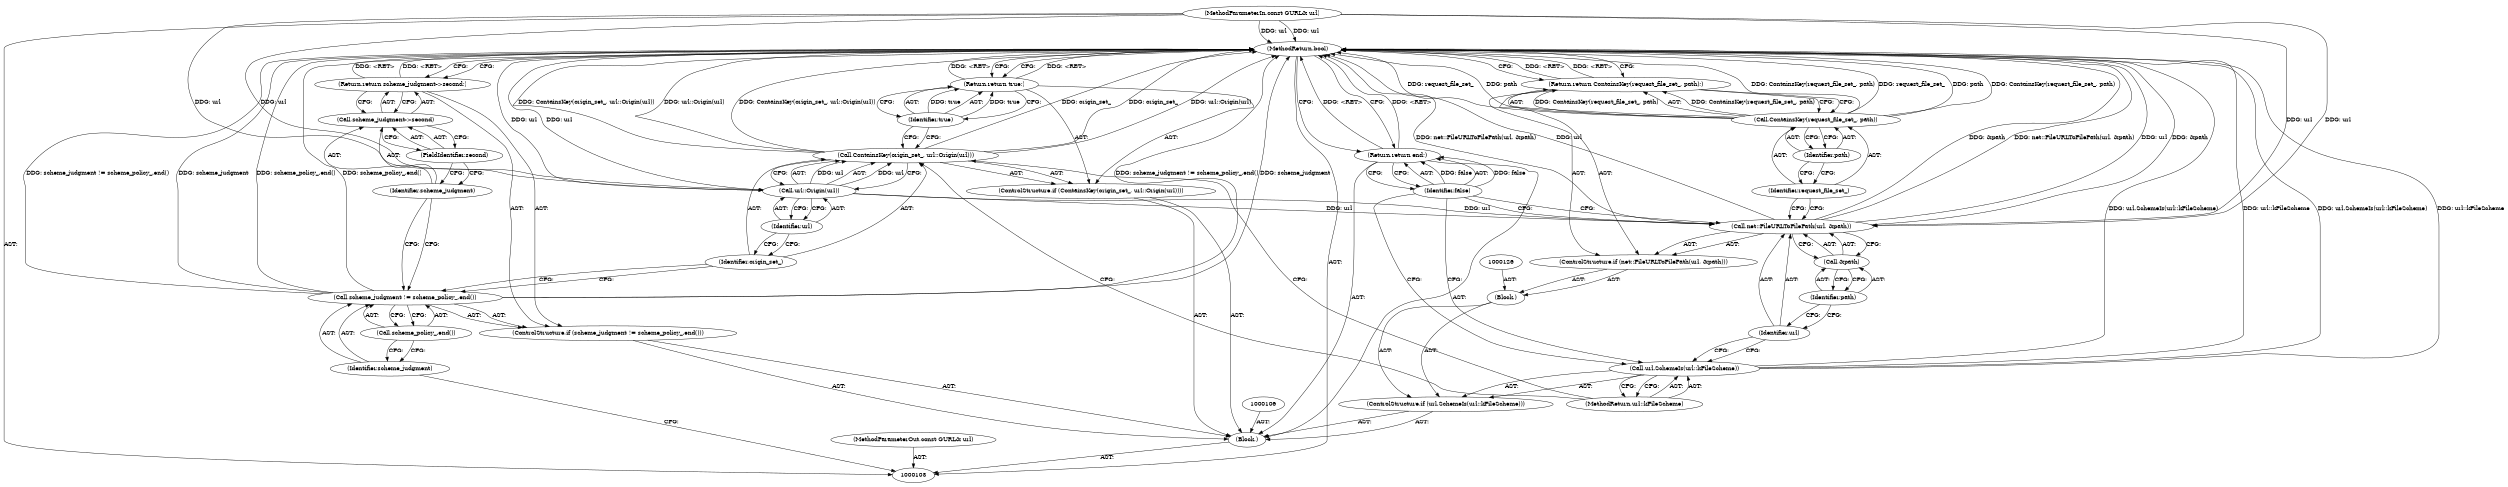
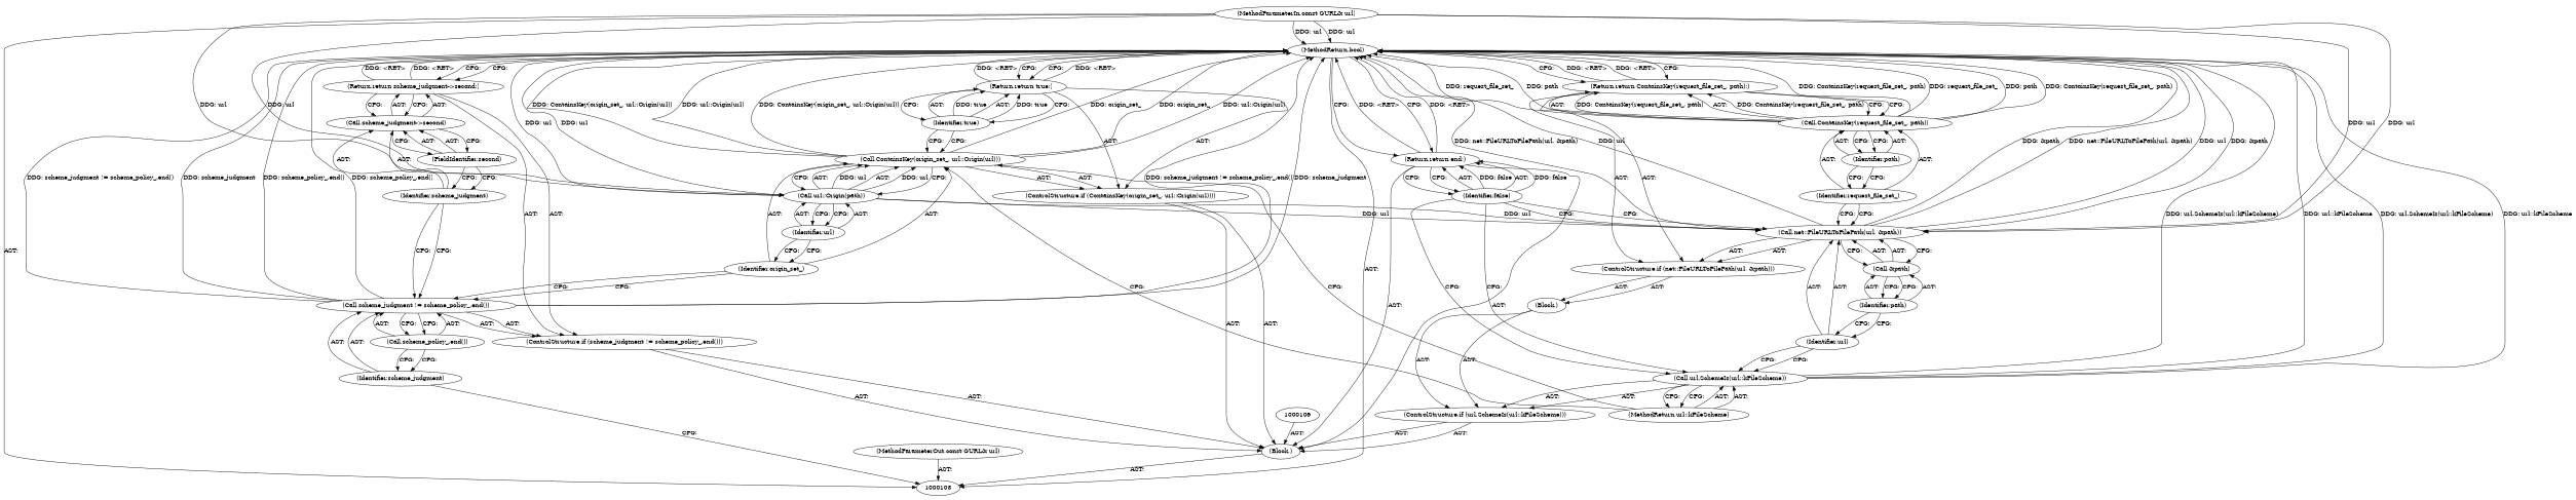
  digraph {
    n1 [label="(MethodParameterIn,const GURL& url)"]
    n2 [label="(MethodReturn,bool)"]
    n3 [label="(Call,net::FileURLToFilePath(url, &path))"]
-   n4 [label="(Call,url::Origin(url))"]
+   n4 [label="(Call,url::Origin(path))"]
    1000103
    n6 [label="(Return,return true;)"]
    n7 [label="(Return,return ContainsKey(request_file_set_, path);)"]
    n8 [label="(Return,return end;)"]
    n9 [label="(Return,return scheme_judgment->second;)"]
    n10 [label="(Call,&path)"]
    n11 [label="(ControlStructure,if (net::FileURLToFilePath(url, &path)))"]
    n12 [label="(Call,ContainsKey(origin_set_, url::Origin(url)))"]
    n13 [label="(Identifier,url)"]
    n14 [label="(MethodParameterOut,const GURL& url)"]
    n15 [label="(Identifier,true)"]
    n16 [label="(ControlStructure,if (ContainsKey(origin_set_, url::Origin(url))))"]
    n17 [label="(Call,ContainsKey(request_file_set_, path))"]
    n18 [label="(Block,)"]
    n19 [label="(Identifier,false)"]
    n20 [label="(ControlStructure,if (scheme_judgment != scheme_policy_.end()))"]
    n21 [label="(Call,scheme_judgment->second)"]
    n22 [label="(MethodReturn,url::kFileScheme)"]
    n23 [label="(Call,url.SchemeIs(url::kFileScheme))"]
    n24 [label="(ControlStructure,if (url.SchemeIs(url::kFileScheme)))"]
    n25 [label="(Block,)"]
    n26 [label="(Identifier,path)"]
    n27 [label="(Identifier,url)"]
    n28 [label="(Identifier,path)"]
    n29 [label="(Identifier,request_file_set_)"]
    n30 [label="(Call,scheme_policy_.end())"]
    n31 [label="(Call,scheme_judgment != scheme_policy_.end())"]
    n32 [label="(Identifier,scheme_judgment)"]
    n33 [label="(FieldIdentifier,second)"]
    n34 [label="(Identifier,scheme_judgment)"]
    n35 [label="(Identifier,origin_set_)"]
    1000106
-   1000126
    n1 -> n2 [label="DDG: url"]
    n1 -> n2 [label="DDG: url"]
    n1 -> n3 [label="DDG: url"]
    n1 -> n3 [label="DDG: url"]
    n1 -> n4 [label="DDG: url"]
    n1 -> n4 [label="DDG: url"]
    n1 -> 1000103 [label="AST: "]
    n2 -> 1000103 [label="AST: "]
    n2 -> n6 [label="CFG: "]
    n2 -> n6 [label="CFG: "]
    n2 -> n7 [label="CFG: "]
    n2 -> n7 [label="CFG: "]
    n2 -> n8 [label="CFG: "]
    n2 -> n8 [label="CFG: "]
    n2 -> n9 [label="CFG: "]
    n2 -> n9 [label="CFG: "]
    n3 -> n2 [label="DDG: &path"]
    n3 -> n2 [label="DDG: net::FileURLToFilePath(url, &path)"]
    n3 -> n2 [label="DDG: url"]
    n3 -> n2 [label="DDG: &path"]
    n3 -> n2 [label="DDG: net::FileURLToFilePath(url, &path)"]
    n3 -> n2 [label="DDG: url"]
    n3 -> n10 [label="CFG: "]
    n3 -> n10 [label="CFG: "]
    n3 -> n11 [label="AST: "]
    n3 -> n11 [label="AST: "]
    n4 -> n2 [label="DDG: url"]
    n4 -> n2 [label="DDG: url"]
    n4 -> n3 [label="DDG: url"]
    n4 -> n3 [label="DDG: url"]
    n4 -> n12 [label="AST: "]
    n4 -> n12 [label="DDG: url"]
    n4 -> n12 [label="AST: "]
    n4 -> n12 [label="DDG: url"]
    n4 -> n13 [label="CFG: "]
    n4 -> n13 [label="CFG: "]
    n6 -> n2 [label="DDG: <RET>"]
    n6 -> n2 [label="DDG: <RET>"]
    n6 -> n15 [label="CFG: "]
    n6 -> n15 [label="CFG: "]
    n6 -> n16 [label="AST: "]
    n6 -> n16 [label="AST: "]
    n7 -> n2 [label="DDG: <RET>"]
    n7 -> n2 [label="DDG: <RET>"]
    n7 -> n11 [label="AST: "]
    n7 -> n11 [label="AST: "]
    n7 -> n17 [label="CFG: "]
    n7 -> n17 [label="CFG: "]
    n8 -> n2 [label="DDG: <RET>"]
    n8 -> n2 [label="DDG: <RET>"]
    n8 -> n18 [label="AST: "]
    n8 -> n18 [label="AST: "]
    n8 -> n19 [label="CFG: "]
    n8 -> n19 [label="CFG: "]
    n9 -> n2 [label="DDG: <RET>"]
    n9 -> n2 [label="DDG: <RET>"]
    n9 -> n20 [label="AST: "]
    n9 -> n20 [label="AST: "]
    n9 -> n21 [label="CFG: "]
    n9 -> n21 [label="CFG: "]
    n10 -> n3 [label="AST: "]
    n10 -> n3 [label="AST: "]
    n10 -> n26 [label="CFG: "]
    n10 -> n26 [label="CFG: "]
    n11 -> n25 [label="AST: "]
    n11 -> n25 [label="AST: "]
    n12 -> n2 [label="DDG: origin_set_"]
    n12 -> n2 [label="DDG: url::Origin(url)"]
    n12 -> n2 [label="DDG: ContainsKey(origin_set_, url::Origin(url))"]
    n12 -> n2 [label="DDG: origin_set_"]
    n12 -> n2 [label="DDG: url::Origin(url)"]
    n12 -> n2 [label="DDG: ContainsKey(origin_set_, url::Origin(url))"]
    n12 -> n4 [label="CFG: "]
    n12 -> n4 [label="CFG: "]
    n12 -> n16 [label="AST: "]
    n12 -> n16 [label="AST: "]
    n13 -> n4 [label="AST: "]
    n13 -> n4 [label="AST: "]
    n13 -> n35 [label="CFG: "]
    n13 -> n35 [label="CFG: "]
    n14 -> 1000103 [label="AST: "]
    n15 -> n6 [label="AST: "]
    n15 -> n6 [label="DDG: true"]
    n15 -> n6 [label="AST: "]
    n15 -> n6 [label="DDG: true"]
    n15 -> n12 [label="CFG: "]
    n15 -> n12 [label="CFG: "]
    n16 -> n18 [label="AST: "]
    n16 -> n18 [label="AST: "]
    n17 -> n2 [label="DDG: ContainsKey(request_file_set_, path)"]
    n17 -> n2 [label="DDG: request_file_set_"]
    n17 -> n2 [label="DDG: path"]
    n17 -> n2 [label="DDG: ContainsKey(request_file_set_, path)"]
    n17 -> n2 [label="DDG: request_file_set_"]
    n17 -> n2 [label="DDG: path"]
    n17 -> n7 [label="AST: "]
    n17 -> n7 [label="DDG: ContainsKey(request_file_set_, path)"]
    n17 -> n7 [label="AST: "]
    n17 -> n7 [label="DDG: ContainsKey(request_file_set_, path)"]
    n17 -> n28 [label="CFG: "]
    n17 -> n28 [label="CFG: "]
    n18 -> 1000103 [label="AST: "]
    n19 -> n3 [label="CFG: "]
    n19 -> n3 [label="CFG: "]
    n19 -> n8 [label="AST: "]
    n19 -> n8 [label="DDG: false"]
    n19 -> n8 [label="AST: "]
    n19 -> n8 [label="DDG: false"]
    n19 -> n23 [label="CFG: "]
    n19 -> n23 [label="CFG: "]
    n20 -> n18 [label="AST: "]
    n20 -> n18 [label="AST: "]
    n21 -> n9 [label="AST: "]
    n21 -> n9 [label="AST: "]
    n21 -> n33 [label="CFG: "]
    n21 -> n33 [label="CFG: "]
    n22 -> n12 [label="CFG: "]
    n22 -> n12 [label="CFG: "]
    n22 -> n23 [label="AST: "]
    n22 -> n23 [label="AST: "]
    n23 -> n2 [label="DDG: url.SchemeIs(url::kFileScheme)"]
    n23 -> n2 [label="DDG: url::kFileScheme"]
    n23 -> n2 [label="DDG: url.SchemeIs(url::kFileScheme)"]
    n23 -> n2 [label="DDG: url::kFileScheme"]
    n23 -> n22 [label="CFG: "]
    n23 -> n22 [label="CFG: "]
    n23 -> n24 [label="AST: "]
    n23 -> n24 [label="AST: "]
    n24 -> n18 [label="AST: "]
    n24 -> n18 [label="AST: "]
    n25 -> n24 [label="AST: "]
    n25 -> n24 [label="AST: "]
    n26 -> n10 [label="AST: "]
    n26 -> n10 [label="AST: "]
    n26 -> n27 [label="CFG: "]
    n26 -> n27 [label="CFG: "]
    n27 -> n3 [label="AST: "]
    n27 -> n3 [label="AST: "]
    n27 -> n23 [label="CFG: "]
    n27 -> n23 [label="CFG: "]
    n28 -> n17 [label="AST: "]
    n28 -> n17 [label="AST: "]
    n28 -> n29 [label="CFG: "]
    n28 -> n29 [label="CFG: "]
    n29 -> n3 [label="CFG: "]
    n29 -> n3 [label="CFG: "]
    n29 -> n17 [label="AST: "]
    n29 -> n17 [label="AST: "]
    n30 -> n31 [label="AST: "]
    n30 -> n31 [label="AST: "]
    n30 -> n32 [label="CFG: "]
    n30 -> n32 [label="CFG: "]
    n31 -> n2 [label="DDG: scheme_judgment != scheme_policy_.end()"]
    n31 -> n2 [label="DDG: scheme_judgment"]
    n31 -> n2 [label="DDG: scheme_policy_.end()"]
    n31 -> n2 [label="DDG: scheme_judgment != scheme_policy_.end()"]
    n31 -> n2 [label="DDG: scheme_judgment"]
    n31 -> n2 [label="DDG: scheme_policy_.end()"]
    n31 -> n20 [label="AST: "]
    n31 -> n20 [label="AST: "]
    n31 -> n30 [label="CFG: "]
    n31 -> n30 [label="CFG: "]
    n32 -> 1000103 [label="CFG: "]
    n32 -> n31 [label="AST: "]
    n32 -> n31 [label="AST: "]
    n33 -> n21 [label="AST: "]
    n33 -> n21 [label="AST: "]
    n33 -> n34 [label="CFG: "]
    n33 -> n34 [label="CFG: "]
    n34 -> n21 [label="AST: "]
    n34 -> n21 [label="AST: "]
    n34 -> n31 [label="CFG: "]
    n34 -> n31 [label="CFG: "]
    n35 -> n12 [label="AST: "]
    n35 -> n12 [label="AST: "]
    n35 -> n31 [label="CFG: "]
    n35 -> n31 [label="CFG: "]
    1000106 -> n18 [label="AST: "]
-   1000126 -> n25 [label="AST: "]
  }
